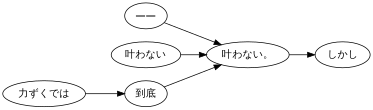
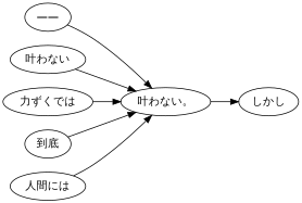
  digraph {
    rankdir=LR
    n1 [label="——"]
    n2 [label="叶わない。"]
    n3 [label="しかし"]
    n4 [label="叶わない"]
    n5 [label="力ずくでは"]
    n6 [label="到底"]
+   n7 [label="人間には"]
    n1 -> n2
    n2 -> n3
    n4 -> n2
-   n5 -> n6
+   n5 -> n2
    n6 -> n2
+   n7 -> n2
  }
